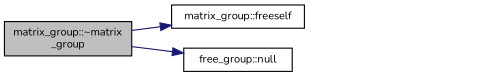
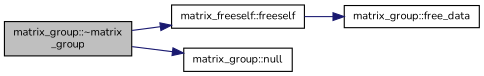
  digraph {
    fontname=Nunito
    rankdir=LR
    node [color=black fillcolor=white fontname=Nunito fontsize=10 shape=record style=filled]
    edge [color=midnightblue fontname=Nunito fontsize=10 labelfontname=Helvetica labelfontsize=10 style=solid]
    n1 [fillcolor=grey75 fontcolor=black height=0.2 label="matrix_group::~matrix\l_group" width=0.4]
-   n2 [height=0.2 label="matrix_group::freeself" width=0.4]
-   n3 [height=0.2 label="free_group::null" width=0.4]
+   n2 [height=0.2 label="matrix_freeself::freeself" width=0.4]
+   n3 [height=0.2 label="matrix_group::null" width=0.4]
+   n4 [height=0.2 label="matrix_group::free_data" width=0.4]
    n1 -> n2
    n1 -> n3
+   n2 -> n4
  }
